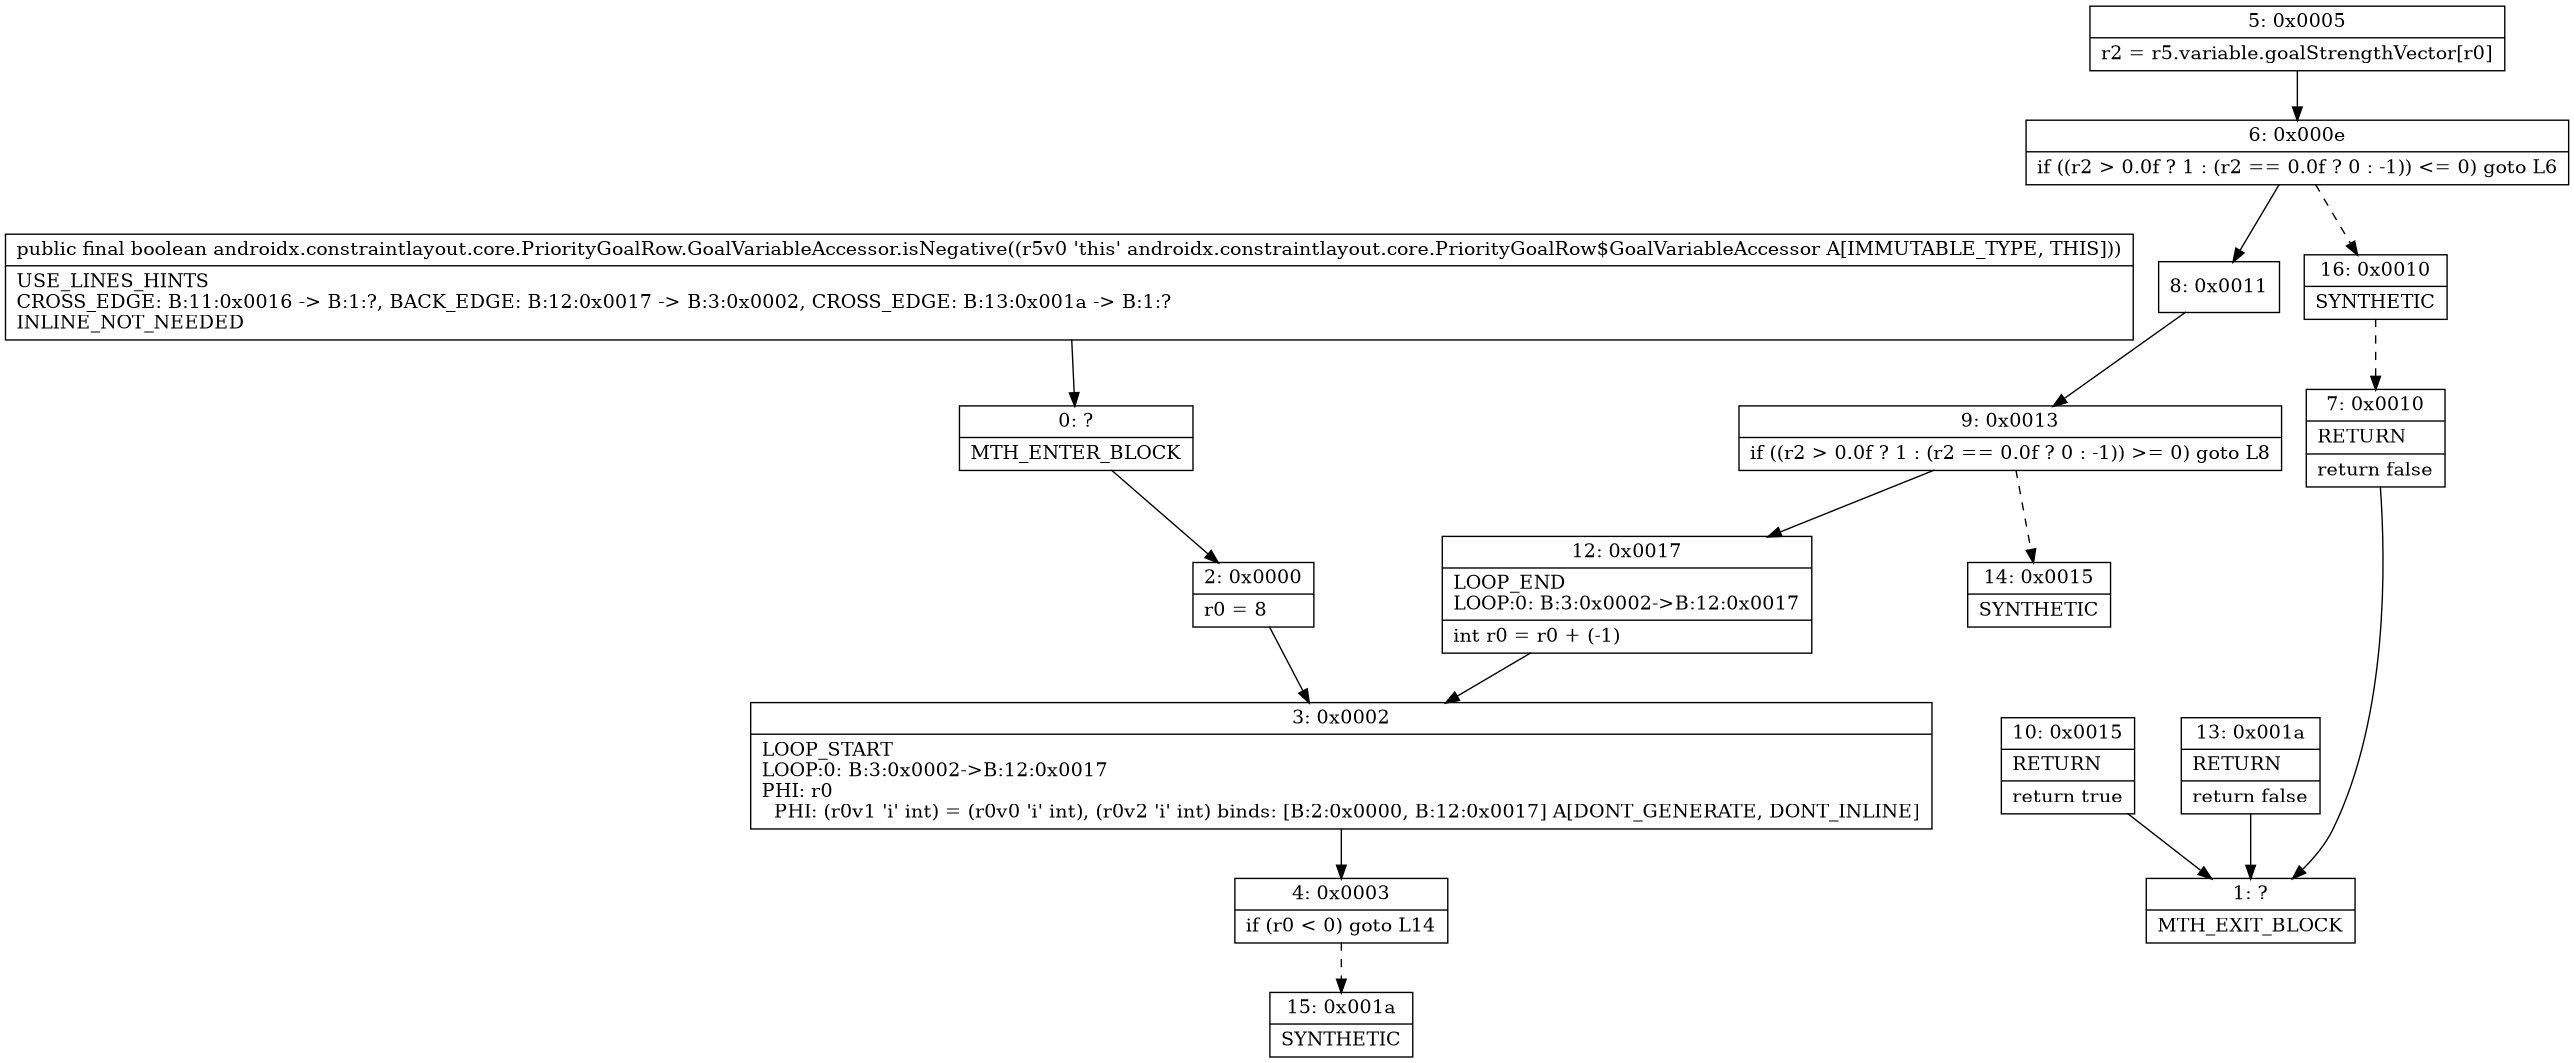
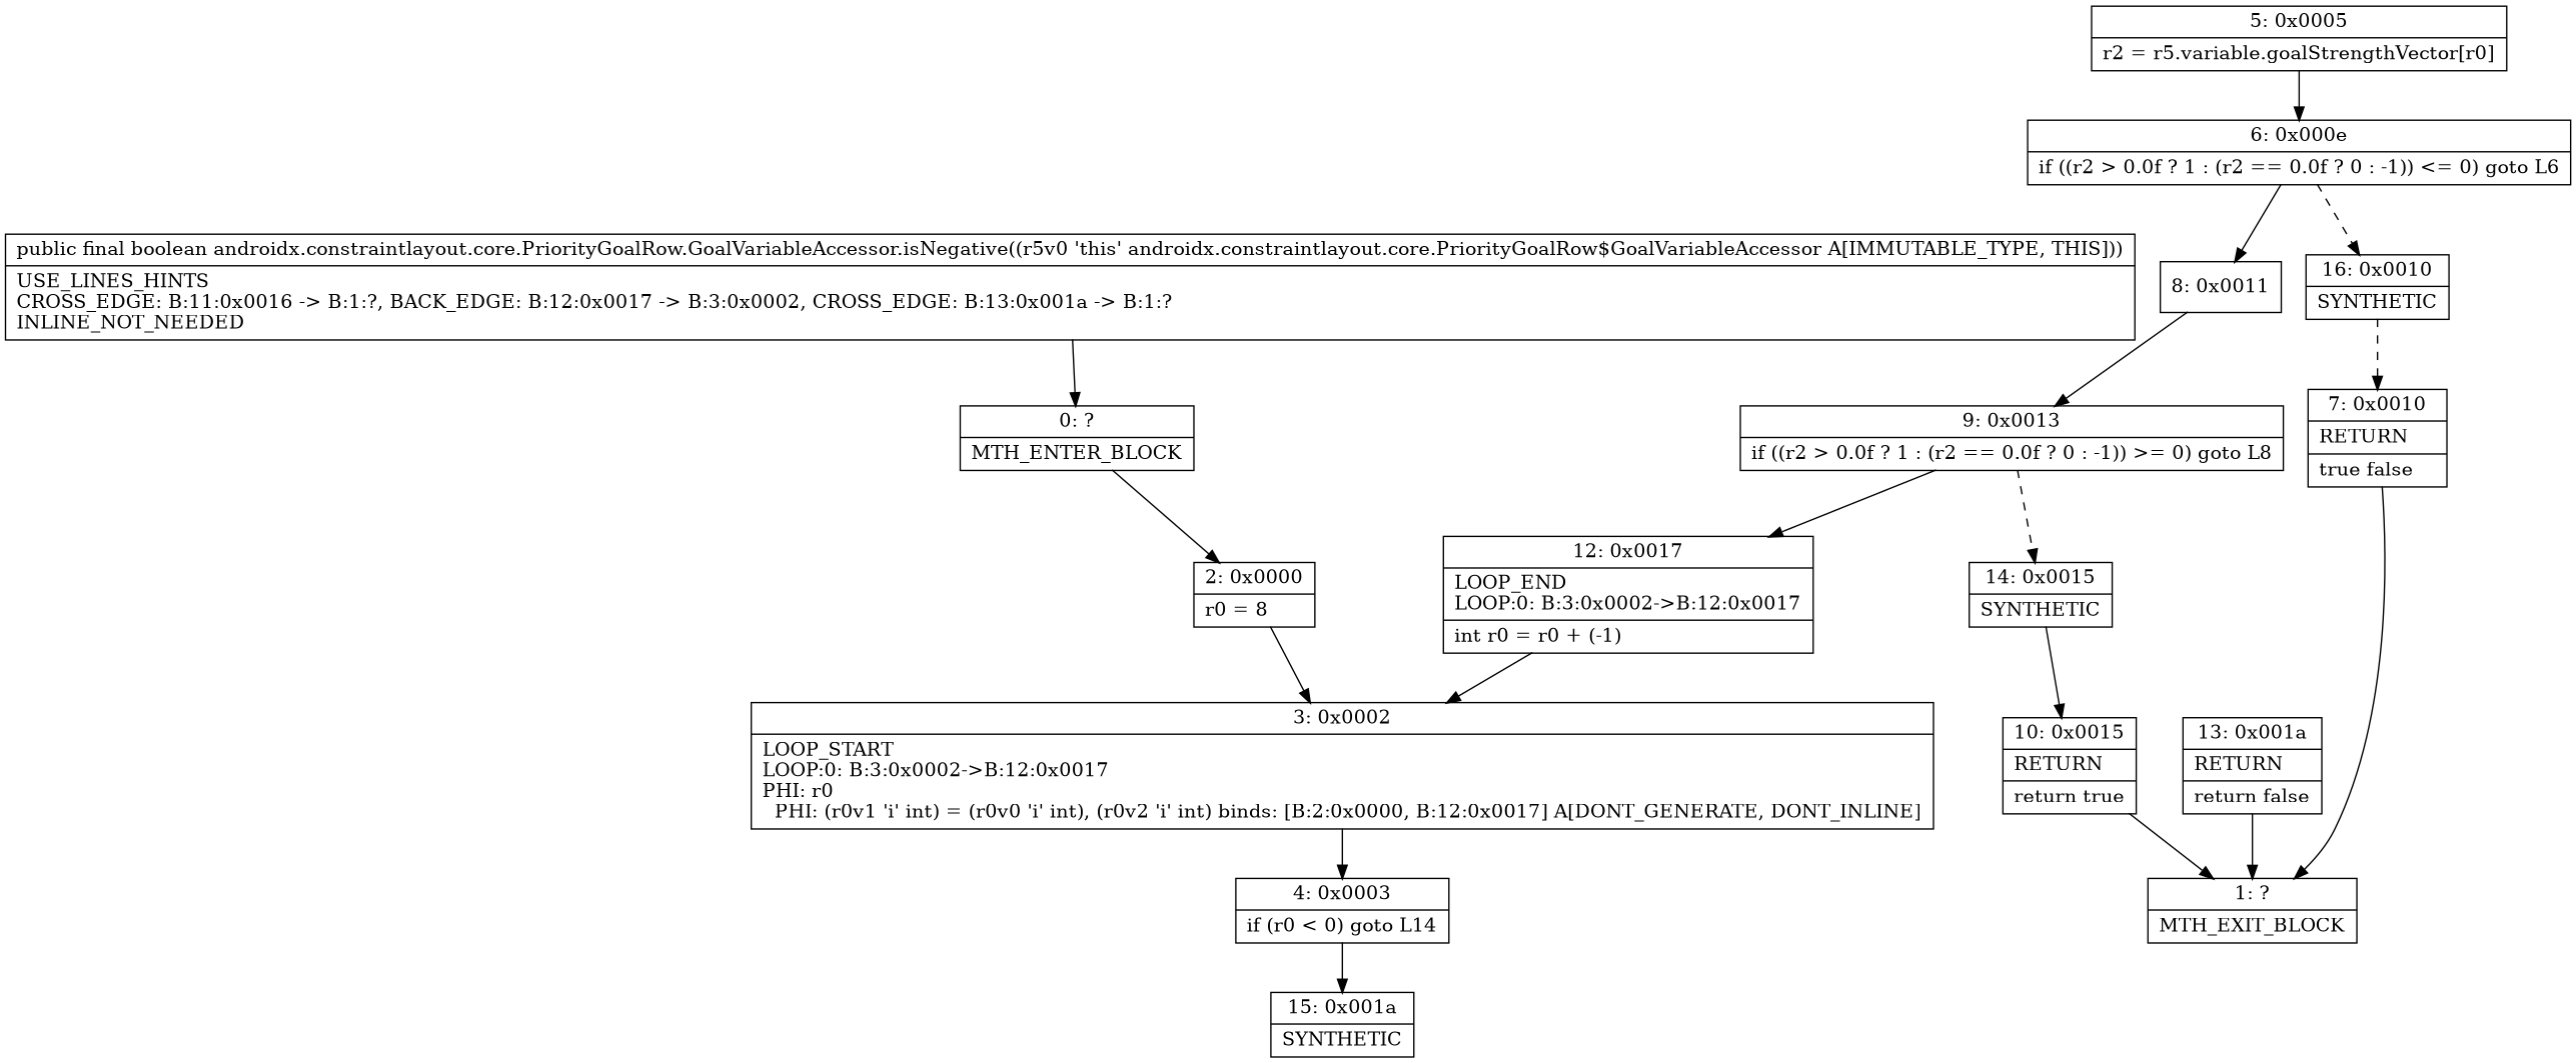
  digraph {
    node [shape=record]
    n1 [label="{0\:\ ?|MTH_ENTER_BLOCK\l}"]
    n2 [label="{2\:\ 0x0000|r0 = 8\l}"]
    n3 [label="{3\:\ 0x0002|LOOP_START\lLOOP:0: B:3:0x0002\-\>B:12:0x0017\lPHI: r0 \l  PHI: (r0v1 'i' int) = (r0v0 'i' int), (r0v2 'i' int) binds: [B:2:0x0000, B:12:0x0017] A[DONT_GENERATE, DONT_INLINE]\l}"]
    n4 [label="{4\:\ 0x0003|if (r0 \< 0) goto L14\l}"]
    n5 [label="{15\:\ 0x001a|SYNTHETIC\l}"]
    n6 [label="{5\:\ 0x0005|r2 = r5.variable.goalStrengthVector[r0]\l}"]
    n7 [label="{6\:\ 0x000e|if ((r2 \> 0.0f ? 1 : (r2 == 0.0f ? 0 : \-1)) \<= 0) goto L6\l}"]
    n8 [label="{8\:\ 0x0011}"]
    n9 [label="{16\:\ 0x0010|SYNTHETIC\l}"]
    n10 [label="{9\:\ 0x0013|if ((r2 \> 0.0f ? 1 : (r2 == 0.0f ? 0 : \-1)) \>= 0) goto L8\l}"]
-   n11 [label="{7\:\ 0x0010|RETURN\l|return false\l}"]
+   n11 [label="{7\:\ 0x0010|RETURN\l|true false\l}"]
    n12 [label="{12\:\ 0x0017|LOOP_END\lLOOP:0: B:3:0x0002\-\>B:12:0x0017\l|int r0 = r0 + (\-1)\l}"]
    n13 [label="{14\:\ 0x0015|SYNTHETIC\l}"]
    n14 [label="{10\:\ 0x0015|RETURN\l|return true\l}"]
    n15 [label="{1\:\ ?|MTH_EXIT_BLOCK\l}"]
    n16 [label="{13\:\ 0x001a|RETURN\l|return false\l}"]
    n17 [label="{public final boolean androidx.constraintlayout.core.PriorityGoalRow.GoalVariableAccessor.isNegative((r5v0 'this' androidx.constraintlayout.core.PriorityGoalRow$GoalVariableAccessor A[IMMUTABLE_TYPE, THIS]))  | USE_LINES_HINTS\lCROSS_EDGE: B:11:0x0016 \-\> B:1:?, BACK_EDGE: B:12:0x0017 \-\> B:3:0x0002, CROSS_EDGE: B:13:0x001a \-\> B:1:?\lINLINE_NOT_NEEDED\l}"]
    n1 -> n2
    n2 -> n3
    n3 -> n4
-   n4 -> n5 [style=dashed]
+   n4 -> n5
    n6 -> n7
    n7 -> n8
    n7 -> n9 [style=dashed]
    n8 -> n10
    n9 -> n11 [style=dashed]
    n10 -> n12
    n10 -> n13 [style=dashed]
    n11 -> n15
    n12 -> n3
+   n13 -> n14
    n14 -> n15
    n16 -> n15
    n17 -> n1
  }
